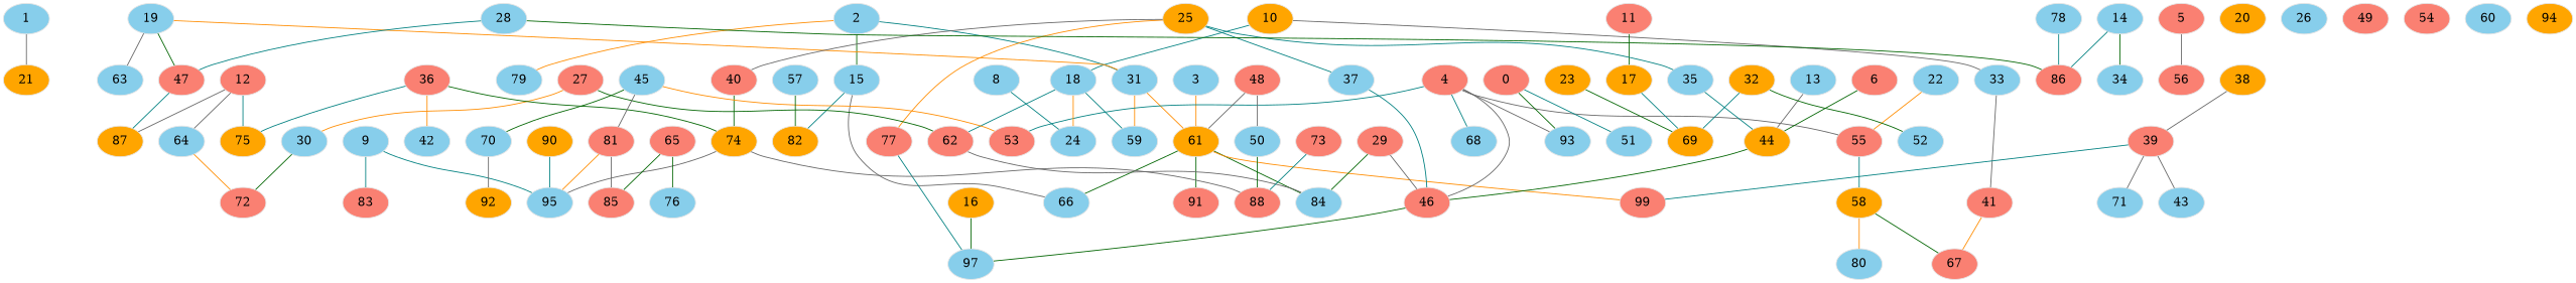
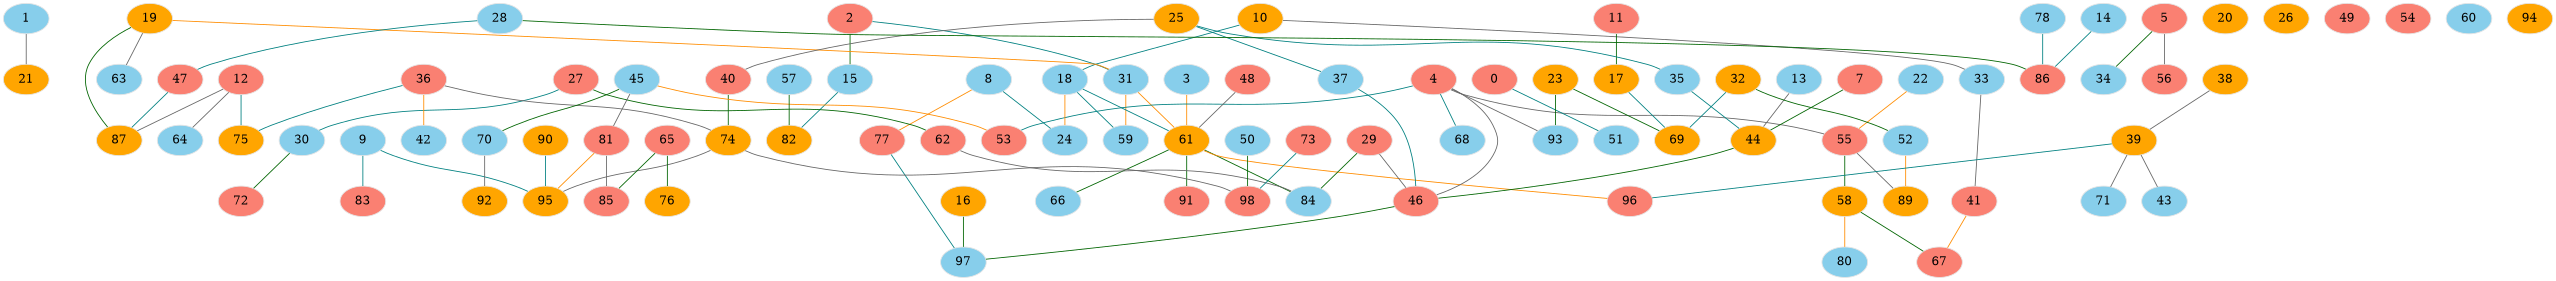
  graph {
    node [color=gray90 fillcolor=skyblue style=filled]
    edge [color=teal]
    21 [fillcolor=orange]
    1
-   2
+   2 [fillcolor=salmon]
    15
    31
-   79
    66
    82 [fillcolor=orange]
    61 [fillcolor=orange]
    59
    3
    84
-   96 [fillcolor=salmon label=99]
+   96 [fillcolor=salmon]
    91 [fillcolor=salmon]
    4 [fillcolor=salmon]
    46 [fillcolor=salmon]
    53 [fillcolor=salmon]
    55 [fillcolor=salmon]
    68
    93
    97
+   89 [fillcolor=orange]
    58 [fillcolor=orange]
    5 [fillcolor=salmon]
    56 [fillcolor=salmon]
-   6 [fillcolor=salmon]
+   6 [fillcolor=salmon label=7]
    44 [fillcolor=orange]
    n28 [fillcolor=salmon label=0]
    51
    8
    24
    77 [fillcolor=salmon]
    83 [fillcolor=salmon]
    9
-   95
+   95 [fillcolor=orange]
    10 [fillcolor=orange]
    18
    33
    62 [fillcolor=salmon]
    41 [fillcolor=salmon]
    11 [fillcolor=salmon]
    17 [fillcolor=orange]
    69 [fillcolor=orange]
    12 [fillcolor=salmon]
    64
    75 [fillcolor=orange]
    87 [fillcolor=orange]
    72 [fillcolor=salmon]
    13
    14
    34
    86 [fillcolor=salmon]
    16 [fillcolor=orange]
-   19
+   19 [fillcolor=orange]
    63
    20 [fillcolor=orange]
    22
    23 [fillcolor=orange]
    25 [fillcolor=orange]
    35
    37
    40 [fillcolor=salmon]
    74 [fillcolor=orange]
-   26
+   26 [fillcolor=orange]
    27 [fillcolor=salmon]
    30
    28
    47 [fillcolor=salmon]
    78
    29 [fillcolor=salmon]
    32 [fillcolor=orange]
    52
    67 [fillcolor=salmon]
    36 [fillcolor=salmon]
    42
-   88 [fillcolor=salmon]
+   88 [fillcolor=salmon label=98]
    38 [fillcolor=orange]
-   39 [fillcolor=salmon]
+   39 [fillcolor=orange]
    43
    71
    45
    70
    81 [fillcolor=salmon]
    92 [fillcolor=orange]
    85 [fillcolor=salmon]
    48 [fillcolor=salmon]
    50
    49 [fillcolor=salmon]
    54 [fillcolor=salmon]
    80
    57
    60
    65 [fillcolor=salmon]
-   76
+   76 [fillcolor=orange]
    73 [fillcolor=salmon]
    90 [fillcolor=orange]
    94 [fillcolor=orange]
    1 -- 21 [color=gray40]
    2 -- 15 [color=darkgreen]
    2 -- 31
-   2 -- 79 [color=darkorange]
-   15 -- 66 [color=gray40]
    15 -- 82
    31 -- 61 [color=darkorange]
    31 -- 59 [color=darkorange]
    61 -- 66 [color=darkgreen]
    61 -- 84 [color=darkgreen]
    61 -- 96 [color=darkorange]
    61 -- 91 [color=darkgreen]
    3 -- 61 [color=darkorange]
    4 -- 46 [color=gray40]
    4 -- 53
    4 -- 55 [color=gray40]
    4 -- 68
    4 -- 93 [color=gray40]
    46 -- 97 [color=darkgreen]
-   55 -- 58
+   55 -- 89 [color=gray40]
+   55 -- 58 [color=darkgreen]
    58 -- 67 [color=darkgreen]
    58 -- 80 [color=darkorange]
    5 -- 56 [color=gray40]
    6 -- 44 [color=darkgreen]
    44 -- 46 [color=darkgreen]
-   n28 -- 93 [color=darkgreen]
+   23 -- 93 [color=darkgreen]
    n28 -- 51
    8 -- 24
-   25 -- 77 [color=darkorange]
+   8 -- 77 [color=darkorange]
    77 -- 97
    9 -- 83
    9 -- 95
    10 -- 18
    10 -- 33 [color=gray40]
    18 -- 59
    18 -- 24 [color=darkorange]
-   18 -- 62
+   18 -- 61
    33 -- 41 [color=gray40]
    62 -- 84 [color=gray40]
    41 -- 67 [color=darkorange]
    11 -- 17 [color=darkgreen]
    17 -- 69
    12 -- 64 [color=gray40]
    12 -- 75
    12 -- 87 [color=gray40]
-   64 -- 72 [color=darkorange]
    13 -- 44 [color=gray40]
-   14 -- 34 [color=darkgreen]
+   5 -- 34 [color=darkgreen]
    14 -- 86
    16 -- 97 [color=darkgreen]
    19 -- 31 [color=darkorange]
-   19 -- 47 [color=darkgreen]
+   19 -- 87 [color=darkgreen]
    19 -- 63 [color=gray40]
    22 -- 55 [color=darkorange]
    23 -- 69 [color=darkgreen]
    25 -- 35
    25 -- 37
    25 -- 40 [color=gray40]
    35 -- 44
    37 -- 46
    40 -- 74 [color=darkgreen]
    74 -- 95 [color=gray40]
    74 -- 88 [color=gray40]
    27 -- 62 [color=darkgreen]
-   27 -- 30 [color=darkorange]
+   27 -- 30
    30 -- 72 [color=darkgreen]
    28 -- 86 [color=darkgreen]
    28 -- 47
    47 -- 87
    78 -- 86
    29 -- 84 [color=darkgreen]
    29 -- 46 [color=gray40]
    32 -- 69
    32 -- 52 [color=darkgreen]
+   52 -- 89 [color=darkorange]
    36 -- 75
-   36 -- 74 [color=darkgreen]
+   36 -- 74 [color=gray40]
    36 -- 42 [color=darkorange]
    38 -- 39 [color=gray40]
    39 -- 96
    39 -- 43 [color=gray40]
    39 -- 71 [color=gray40]
    45 -- 53 [color=darkorange]
    45 -- 70 [color=darkgreen]
    45 -- 81 [color=gray40]
    70 -- 92 [color=gray40]
    81 -- 95 [color=darkorange]
    81 -- 85 [color=gray40]
    48 -- 61 [color=gray40]
-   48 -- 50 [color=gray40]
    50 -- 88 [color=darkgreen]
    57 -- 82 [color=darkgreen]
    65 -- 85 [color=darkgreen]
    65 -- 76 [color=darkgreen]
    73 -- 88
    90 -- 95
  }
